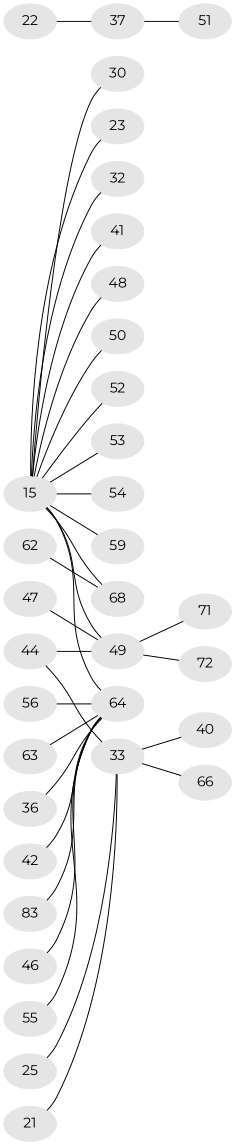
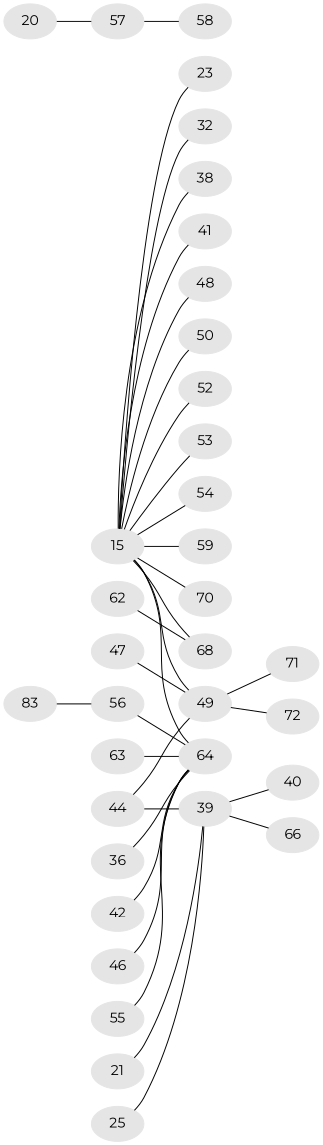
  graph {
    fontname=Montserrat
    rankdir=LR
    node [color=gray90 fontname=Montserrat style=filled]
    edge [fontname=Montserrat]
    15 [super="+14+4+12"]
    23
    32
+   38
    41
    48
    49 [super="+34"]
    50 [super="+19"]
    52
    53 [super="+45"]
    54
    59
    64 [super="+13+28+35"]
    68 [super="+6+24+31"]
-   70 [label=30]
-   33 [super="+7"]
+   70
+   33 [super="+7" label=39]
    40
    66
-   37 [super="+20+27"]
-   58 [label=51]
+   37 [super="+20+27" label=57]
+   58
    71 [super="+69"]
    72 [super="+16+39+67"]
    21
-   22
+   22 [label=20]
    25
    36
    42
    n28 [label=83]
    44
    46 [super="+17"]
    47
    55
    56
    62 [super="+18+57"]
    63
    15 -- 23
    15 -- 32
+   15 -- 38
    15 -- 41
    15 -- 48
    15 -- 49 [weight=4]
    15 -- 50
    15 -- 52
    15 -- 53
    15 -- 54
    15 -- 59
    15 -- 64 [weight=5]
    15 -- 68 [weight=2]
    15 -- 70
    49 -- 71
    49 -- 72
    33 -- 40
    33 -- 66
    37 -- 58
    21 -- 33
    22 -- 37
    25 -- 33
    36 -- 64
    42 -- 64
-   n28 -- 64
+   n28 -- 56
    44 -- 49
    44 -- 33 [weight=4]
    46 -- 64
    47 -- 49
    55 -- 64
    56 -- 64
    62 -- 68
    63 -- 64
  }
